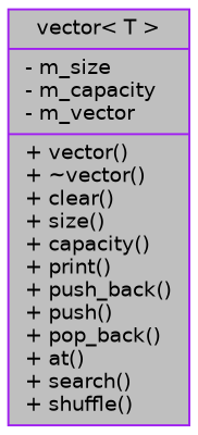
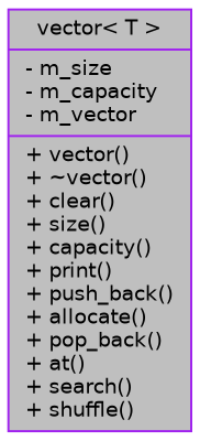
  digraph {
-   n1 [color=purple fillcolor=grey75 fontcolor=black fontname=Helvetica fontsize=10 height=0.2 label="{vector\< T \>\n|- m_size\l- m_capacity\l- m_vector\l|+ vector()\l+ ~vector()\l+ clear()\l+ size()\l+ capacity()\l+ print()\l+ push_back()\l+ push()\l+ pop_back()\l+ at()\l+ search()\l+ shuffle()\l}" shape=record style=filled width=0.4]
+   n1 [color=purple fillcolor=grey75 fontcolor=black fontname=Helvetica fontsize=10 height=0.2 label="{vector\< T \>\n|- m_size\l- m_capacity\l- m_vector\l|+ vector()\l+ ~vector()\l+ clear()\l+ size()\l+ capacity()\l+ print()\l+ push_back()\l+ allocate()\l+ pop_back()\l+ at()\l+ search()\l+ shuffle()\l}" shape=record style=filled width=0.4]
  }
